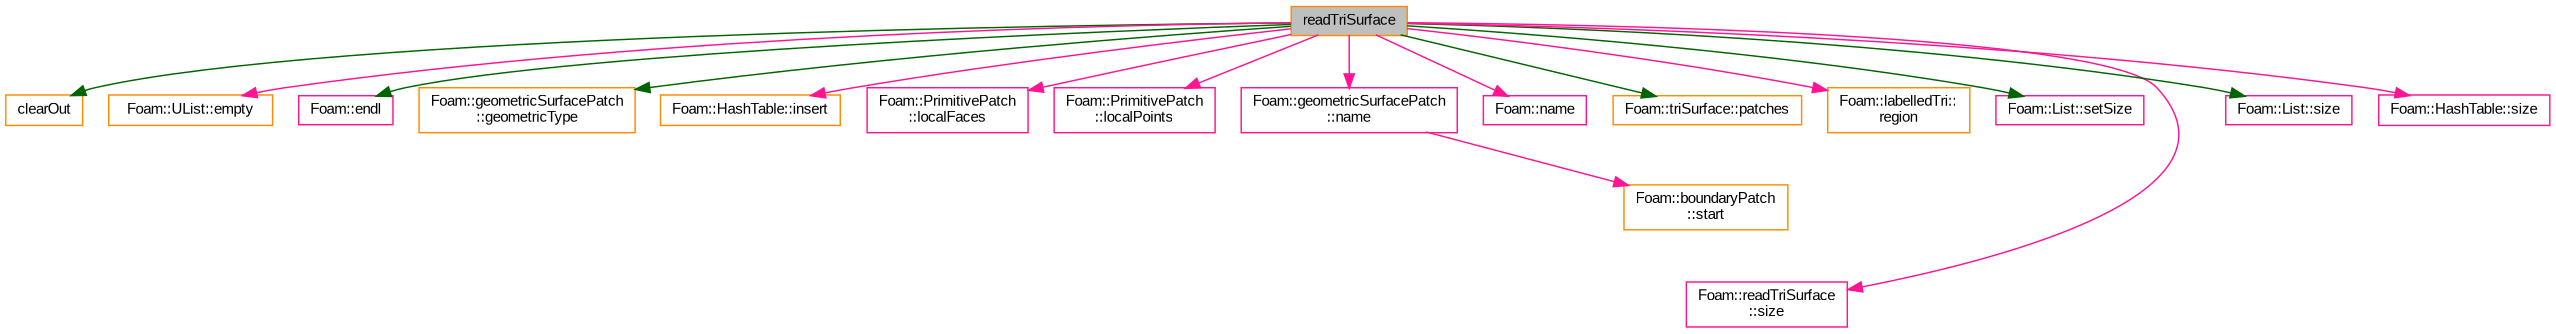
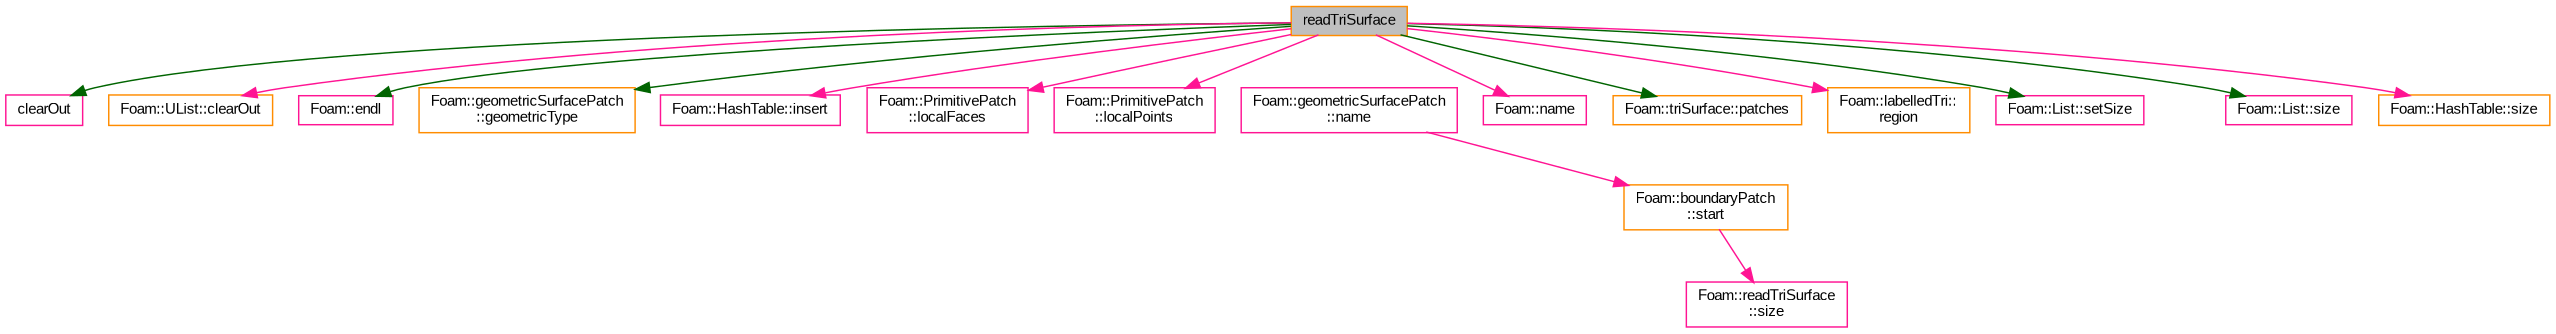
  digraph {
    fontname="Liberation Sans"
    rankdir=TB
    node [color=deeppink fontname="Liberation Sans" fontsize=10 shape=record]
    edge [color=deeppink fontname="Liberation Sans" fontsize=10 labelfontname=Helvetica labelfontsize=10 style=solid]
    n1 [color=darkorange fillcolor=grey75 fontcolor=black height=0.2 label=readTriSurface style=filled width=0.4]
-   n2 [color=darkorange height=0.2 label=clearOut width=0.4]
-   n3 [color=darkorange height=0.2 label="Foam::UList::empty" width=0.4]
+   n2 [height=0.2 label=clearOut width=0.4]
+   n3 [color=darkorange height=0.2 label="Foam::UList::clearOut" width=0.4]
    n4 [height=0.2 label="Foam::endl" width=0.4]
    n5 [color=darkorange height=0.2 label="Foam::geometricSurfacePatch\l::geometricType" width=0.4]
-   n6 [color=darkorange height=0.2 label="Foam::HashTable::insert" width=0.4]
+   n6 [height=0.2 label="Foam::HashTable::insert" width=0.4]
    n7 [height=0.2 label="Foam::PrimitivePatch\l::localFaces" width=0.4]
    n8 [height=0.2 label="Foam::PrimitivePatch\l::localPoints" width=0.4]
    n9 [height=0.2 label="Foam::geometricSurfacePatch\l::name" width=0.4]
    n10 [height=0.2 label="Foam::name" width=0.4]
    n11 [color=darkorange height=0.2 label="Foam::triSurface::patches" width=0.4]
    n12 [color=darkorange height=0.2 label="Foam::labelledTri::\lregion" width=0.4]
    n13 [height=0.2 label="Foam::List::setSize" width=0.4]
    n14 [height=0.2 label="Foam::readTriSurface\l::size" width=0.4]
    n15 [height=0.2 label="Foam::List::size" width=0.4]
-   n16 [height=0.2 label="Foam::HashTable::size" width=0.4]
+   n16 [color=darkorange height=0.2 label="Foam::HashTable::size" width=0.4]
    n17 [color=darkorange height=0.2 label="Foam::boundaryPatch\l::start" width=0.4]
    n1 -> n2 [color=darkgreen]
    n1 -> n3
    n1 -> n4 [color=darkgreen]
    n1 -> n5 [color=darkgreen]
    n1 -> n6
    n1 -> n7
    n1 -> n8
-   n1 -> n9
    n1 -> n10
    n1 -> n11 [color=darkgreen]
    n1 -> n12
    n1 -> n13 [color=darkgreen]
-   n1 -> n14
+   n17 -> n14
    n1 -> n15 [color=darkgreen]
    n1 -> n16
    n9 -> n17
  }
